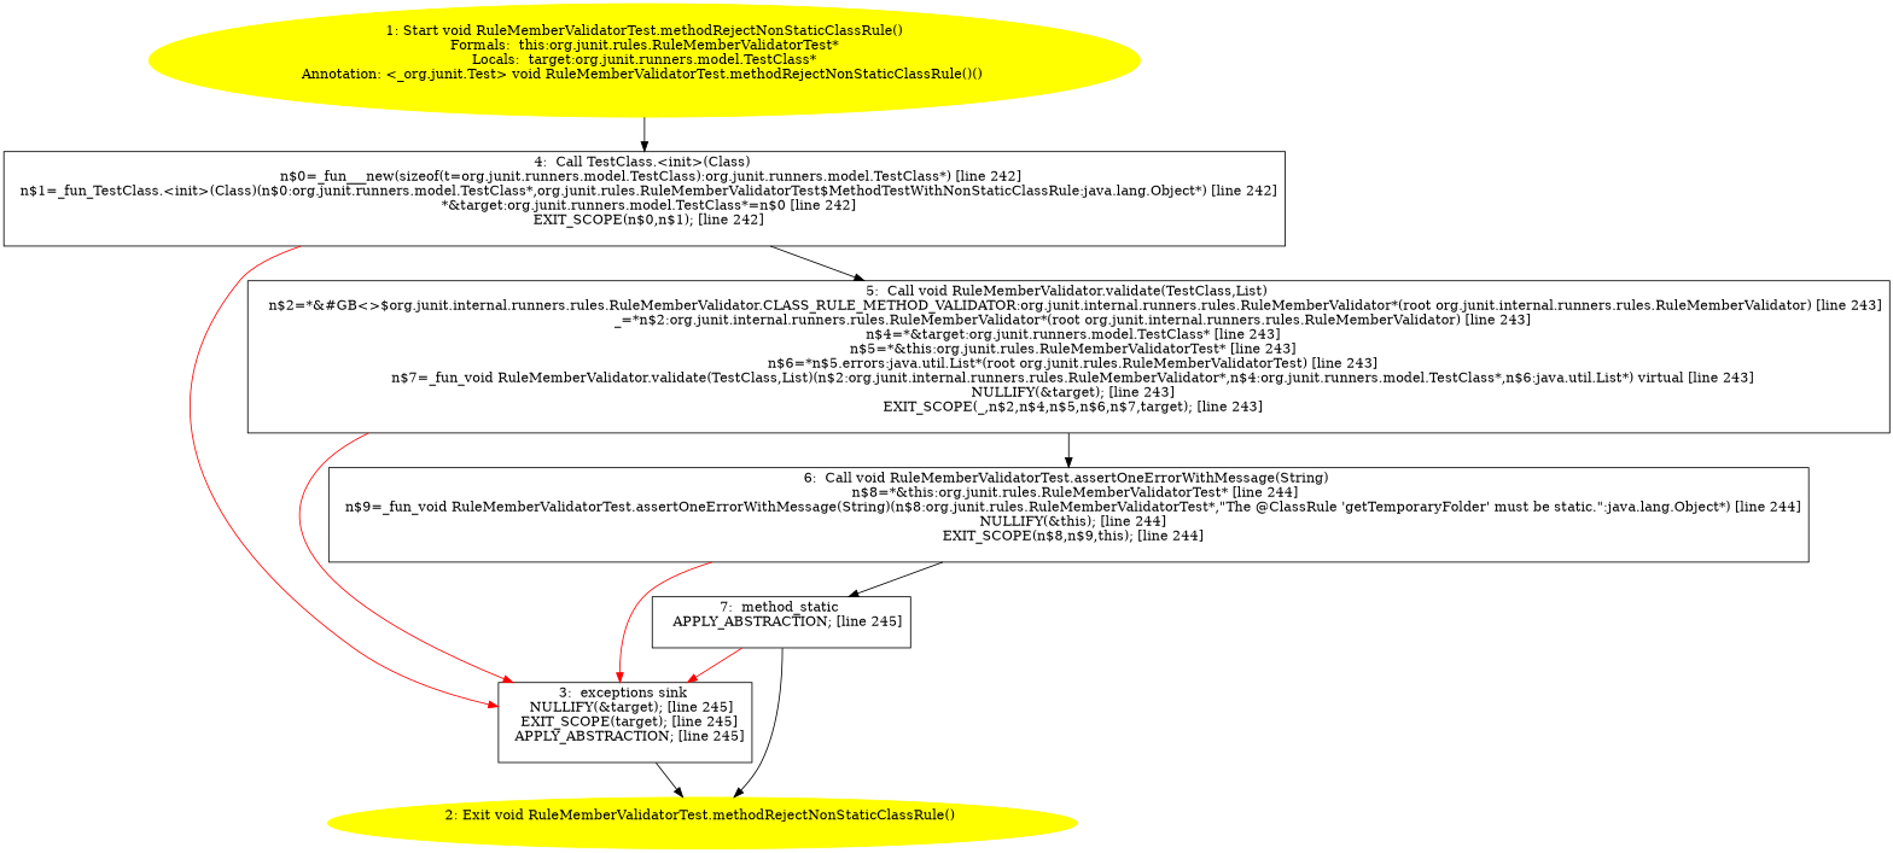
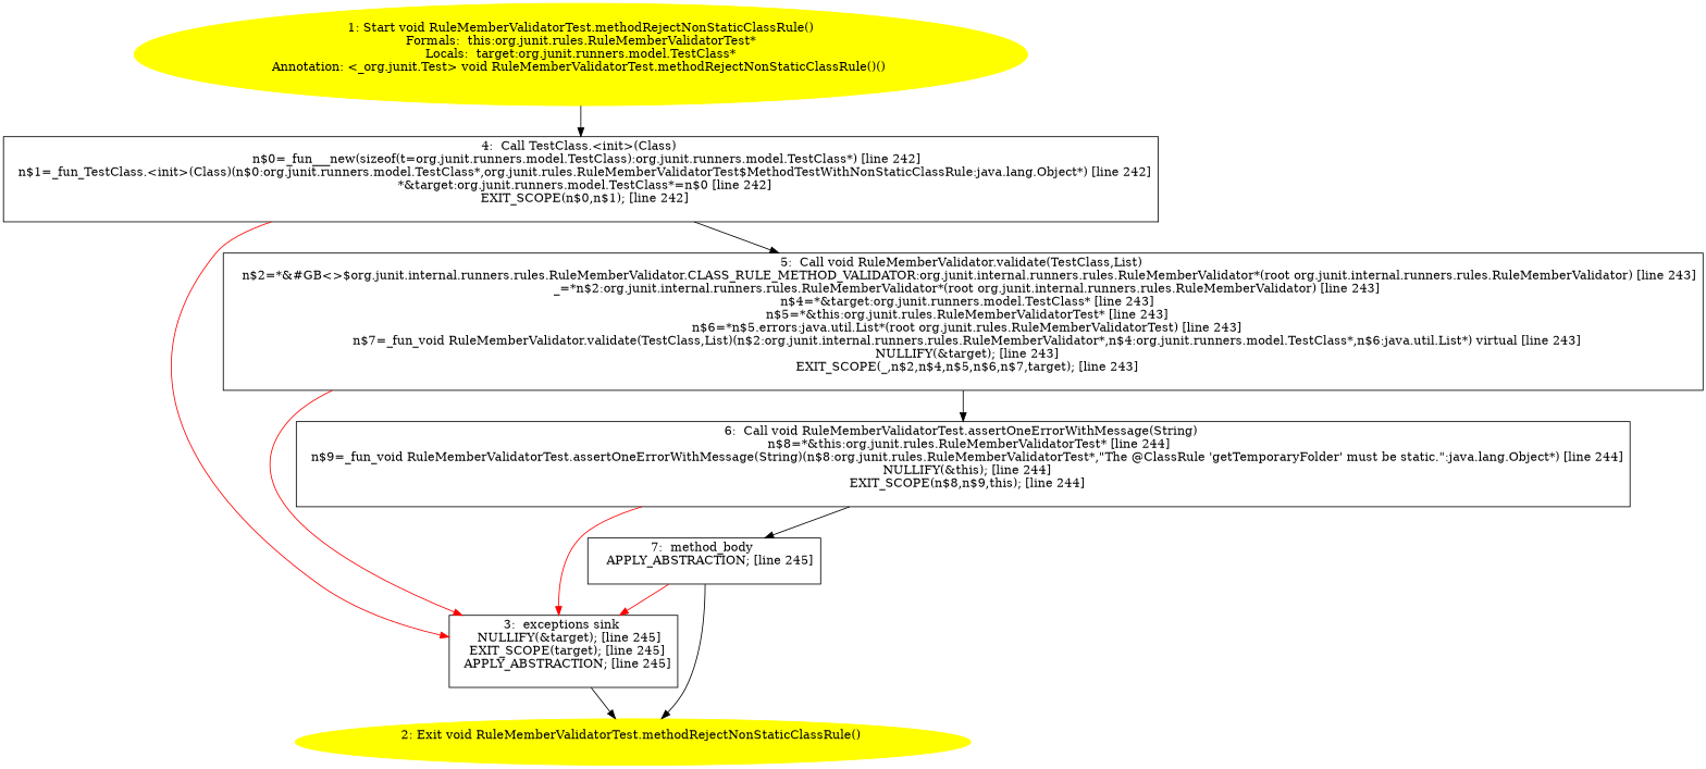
  digraph {
    fontname="DejaVu Serif"
    node [fontname="DejaVu Serif" shape=box]
    edge [fontname="DejaVu Serif"]
    n1 [color=yellow label="1: Start void RuleMemberValidatorTest.methodRejectNonStaticClassRule()\nFormals:  this:org.junit.rules.RuleMemberValidatorTest*\nLocals:  target:org.junit.runners.model.TestClass*\nAnnotation: <_org.junit.Test> void RuleMemberValidatorTest.methodRejectNonStaticClassRule()() \n  " style=filled shape=""]
    n2 [label="4:  Call TestClass.<init>(Class) \n   n$0=_fun___new(sizeof(t=org.junit.runners.model.TestClass):org.junit.runners.model.TestClass*) [line 242]\n  n$1=_fun_TestClass.<init>(Class)(n$0:org.junit.runners.model.TestClass*,org.junit.rules.RuleMemberValidatorTest$MethodTestWithNonStaticClassRule:java.lang.Object*) [line 242]\n  *&target:org.junit.runners.model.TestClass*=n$0 [line 242]\n  EXIT_SCOPE(n$0,n$1); [line 242]\n "]
    n3 [label="3:  exceptions sink \n   NULLIFY(&target); [line 245]\n  EXIT_SCOPE(target); [line 245]\n  APPLY_ABSTRACTION; [line 245]\n "]
    n4 [label="5:  Call void RuleMemberValidator.validate(TestClass,List) \n   n$2=*&#GB<>$org.junit.internal.runners.rules.RuleMemberValidator.CLASS_RULE_METHOD_VALIDATOR:org.junit.internal.runners.rules.RuleMemberValidator*(root org.junit.internal.runners.rules.RuleMemberValidator) [line 243]\n  _=*n$2:org.junit.internal.runners.rules.RuleMemberValidator*(root org.junit.internal.runners.rules.RuleMemberValidator) [line 243]\n  n$4=*&target:org.junit.runners.model.TestClass* [line 243]\n  n$5=*&this:org.junit.rules.RuleMemberValidatorTest* [line 243]\n  n$6=*n$5.errors:java.util.List*(root org.junit.rules.RuleMemberValidatorTest) [line 243]\n  n$7=_fun_void RuleMemberValidator.validate(TestClass,List)(n$2:org.junit.internal.runners.rules.RuleMemberValidator*,n$4:org.junit.runners.model.TestClass*,n$6:java.util.List*) virtual [line 243]\n  NULLIFY(&target); [line 243]\n  EXIT_SCOPE(_,n$2,n$4,n$5,n$6,n$7,target); [line 243]\n "]
    n5 [color=yellow label="2: Exit void RuleMemberValidatorTest.methodRejectNonStaticClassRule() \n  " style=filled shape=""]
    n6 [label="6:  Call void RuleMemberValidatorTest.assertOneErrorWithMessage(String) \n   n$8=*&this:org.junit.rules.RuleMemberValidatorTest* [line 244]\n  n$9=_fun_void RuleMemberValidatorTest.assertOneErrorWithMessage(String)(n$8:org.junit.rules.RuleMemberValidatorTest*,\"The @ClassRule 'getTemporaryFolder' must be static.\":java.lang.Object*) [line 244]\n  NULLIFY(&this); [line 244]\n  EXIT_SCOPE(n$8,n$9,this); [line 244]\n "]
-   n7 [label="7:  method_static \n   APPLY_ABSTRACTION; [line 245]\n "]
+   n7 [label="7:  method_body \n   APPLY_ABSTRACTION; [line 245]\n "]
    n1 -> n2
    n2 -> n3 [color=red]
    n2 -> n4
    n3 -> n5
    n4 -> n3 [color=red]
    n4 -> n6
    n6 -> n3 [color=red]
    n6 -> n7
    n7 -> n3 [color=red]
    n7 -> n5
  }
